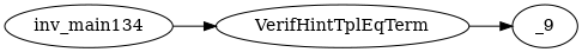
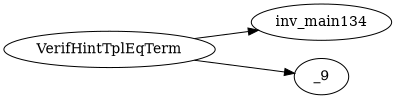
  digraph {
    rankdir=LR
    n1 [label=inv_main134]
    n2 [label=VerifHintTplEqTerm]
    n3 [label=_9]
-   n1 -> n2
+   n2 -> n1
    n2 -> n3
  }
